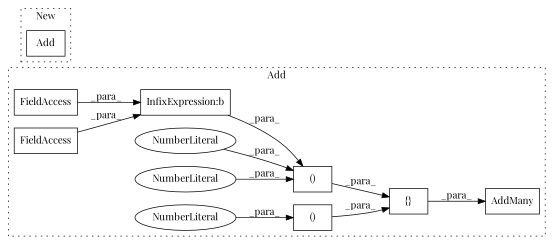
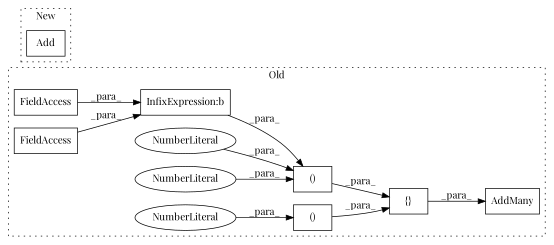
  digraph {
    rankdir=LR
    fontname="Playfair Display"
    node [a=34 l=1 shape=box fontname="Playfair Display"]
    edge [fontname="Playfair Display"]
    n1 [a=32 l="8,1" label=AddMany s="10750,11439"]
    n2 [a=106 l=94 label="()" s=10773]
    n3 [a=4 l="6,2" label="{}" s="10767,11437"]
    n4 [a=106 l=115 label="()" s=11049]
    n5 [label=NumberLiteral s=11163 shape=ellipse]
    n6 [label=NumberLiteral s=11110 shape=ellipse]
    n7 [label=NumberLiteral s=10866 shape=ellipse]
    n8 [a=27 l=3 label="InfixExpression:b" s=11140]
    n9 [a=22 l=6 label=FieldAccess s=11143]
    n10 [a=22 l=15 label=FieldAccess s=11125]
    n11 [a=32 l="4,1" label=Add s="10928,10977"]
    subgraph cluster_1 {
-     label=Add
+     label=Old
      style=dotted
      n1
      n2
      n3
      n4
      n5
      n6
      n7
      n8
      n9
      n10
    }
    subgraph cluster_2 {
      label=New
      style=dotted
      n11
    }
    n2 -> n3 [label=_para_]
    n3 -> n1 [label=_para_]
    n4 -> n3 [label=_para_]
    n5 -> n4 [label=_para_]
    n6 -> n4 [label=_para_]
    n7 -> n2 [label=_para_]
    n8 -> n4 [label=_para_]
    n9 -> n8 [label=_para_]
    n10 -> n8 [label=_para_]
  }
